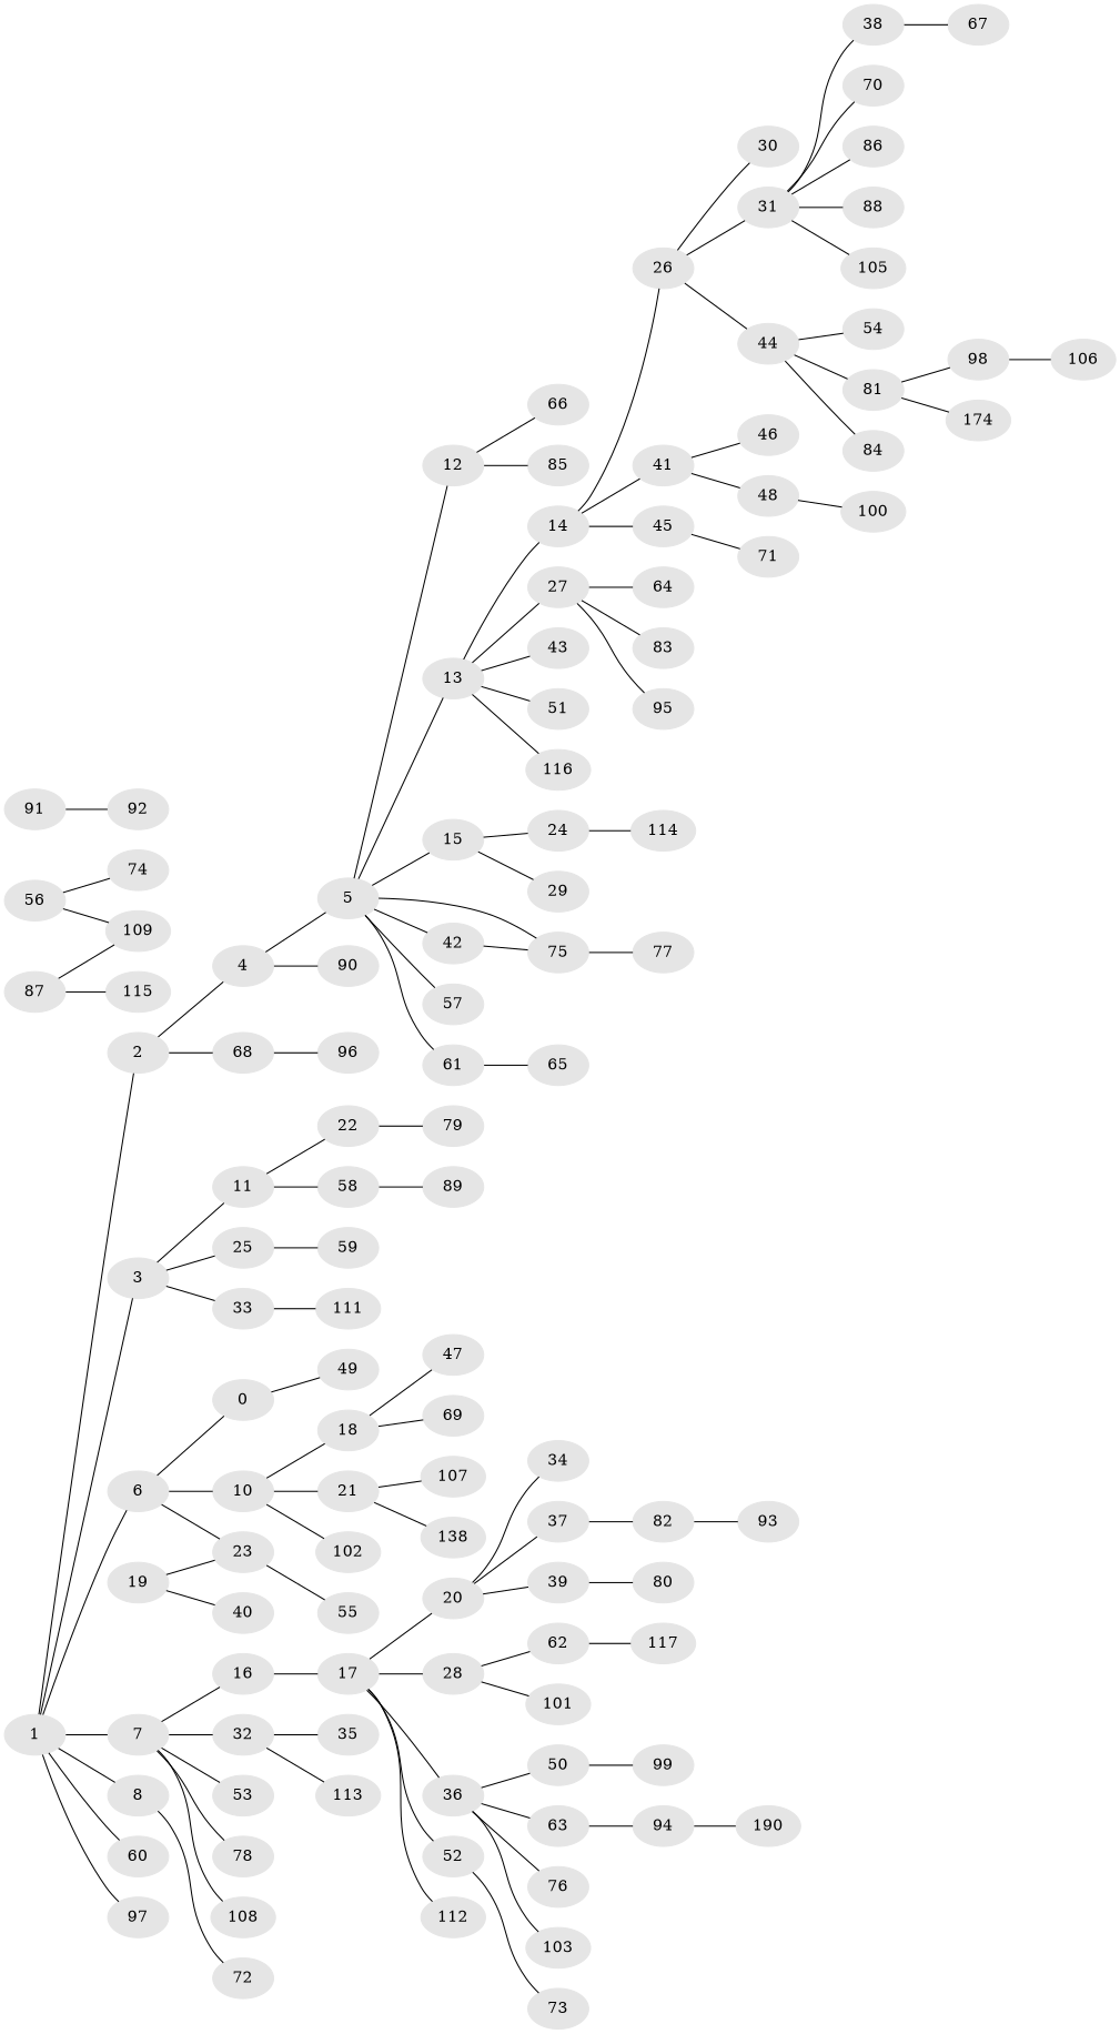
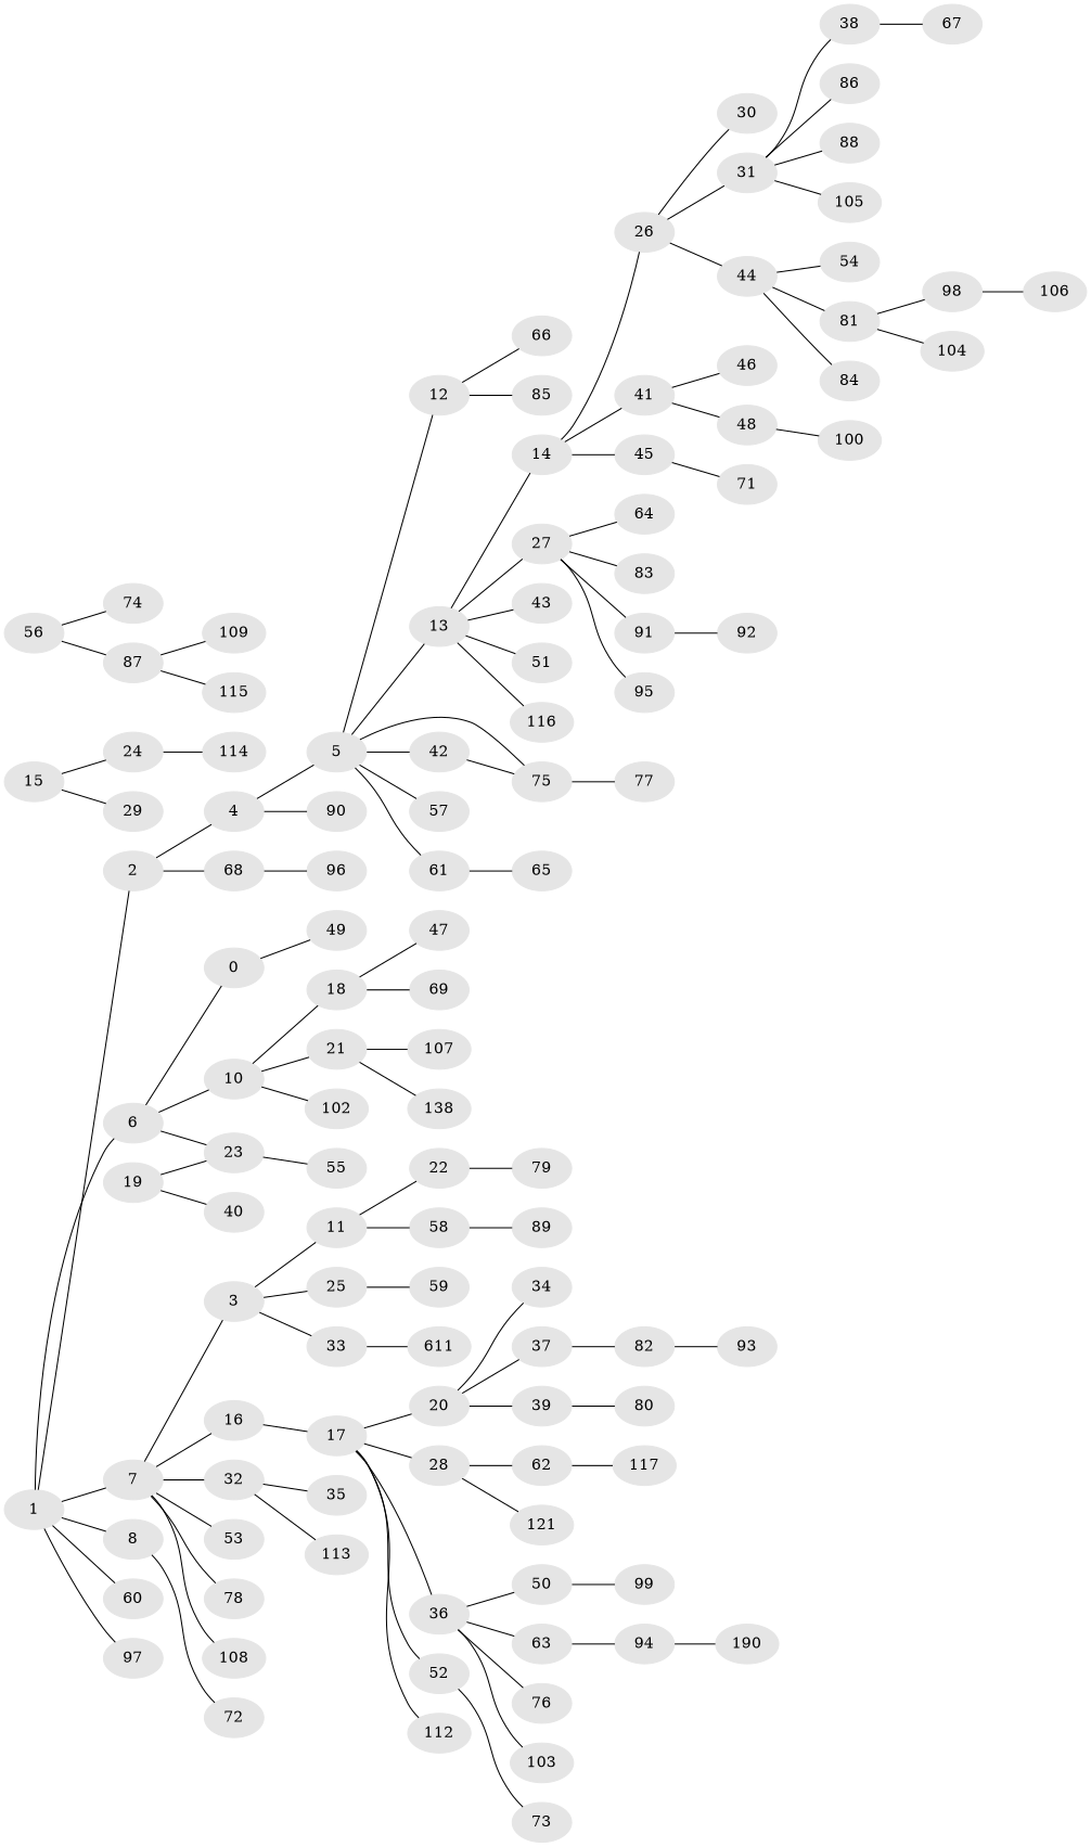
  graph {
    rankdir=LR
    node [color=gray90 style=filled]
    1
    2
    3
    6
    7
    8
    60
    97
    4
    68
    11
    25
    33
    n14 [label=0]
    10
    23
    16
    32
    53
    78
    108
    72
    5
    90
    96
    22
    58
    59
-   111
+   111 [label=611]
    12
    13
    15
    42
    57
    61
    75
    66
    85
    14
    27
    43
    51
    116
    24
    29
    56
    74
    87
    65
    49
    18
    21
    102
    19
    40
    17
    35
    113
    47
    69
    107
    n62 [label=138]
    79
    89
    26
    41
    45
    64
    83
    91
    95
    30
    31
    44
    46
    48
    71
    114
    20
    28
    36
    52
    112
    34
    37
    39
    62
-   101
+   101 [label=121]
    50
    63
    76
    103
    73
    55
    82
    80
    38
-   70
    86
    88
    105
    54
    81
    84
    92
    117
    67
    99
    94
    93
    100
    77
    98
-   104 [label=174]
+   104
    109
    115
    n117 [label=190]
    106
    1 -- 2
-   1 -- 3
+   7 -- 3
    1 -- 6
    1 -- 7
    1 -- 8
    1 -- 60
    1 -- 97
    2 -- 4
    2 -- 68
    3 -- 11
    3 -- 25
    3 -- 33
    6 -- n14
    6 -- 10
    6 -- 23
    7 -- 16
    7 -- 32
    7 -- 53
    7 -- 78
    7 -- 108
    8 -- 72
    4 -- 5
    4 -- 90
    68 -- 96
    11 -- 22
    11 -- 58
    25 -- 59
    33 -- 111
    n14 -- 49
    10 -- 18
    10 -- 21
    10 -- 102
    23 -- 55
    16 -- 17
    32 -- 35
    32 -- 113
    5 -- 12
    5 -- 13
-   5 -- 15
    5 -- 42
    5 -- 57
    5 -- 61
    5 -- 75
    22 -- 79
    58 -- 89
    12 -- 66
    12 -- 85
    13 -- 14
    13 -- 27
    13 -- 43
    13 -- 51
    13 -- 116
    15 -- 24
    15 -- 29
    42 -- 75
    61 -- 65
    75 -- 77
    14 -- 26
    14 -- 41
    14 -- 45
    27 -- 64
    27 -- 83
+   27 -- 91
    27 -- 95
    24 -- 114
    56 -- 74
-   56 -- 109
+   56 -- 87
    87 -- 109
    87 -- 115
    18 -- 47
    18 -- 69
    21 -- 107
    21 -- n62
    19 -- 23
    19 -- 40
    17 -- 20
    17 -- 28
    17 -- 36
    17 -- 52
    17 -- 112
    26 -- 30
    26 -- 31
    26 -- 44
    41 -- 46
    41 -- 48
    45 -- 71
    91 -- 92
    31 -- 38
-   31 -- 70
    31 -- 86
    31 -- 88
    31 -- 105
    44 -- 54
    44 -- 81
    44 -- 84
    48 -- 100
    20 -- 34
    20 -- 37
    20 -- 39
    28 -- 62
    28 -- 101
    36 -- 50
    36 -- 63
    36 -- 76
    36 -- 103
    52 -- 73
    37 -- 82
    39 -- 80
    62 -- 117
    50 -- 99
    63 -- 94
    82 -- 93
    38 -- 67
    81 -- 98
    81 -- 104
    94 -- n117
    98 -- 106
  }
